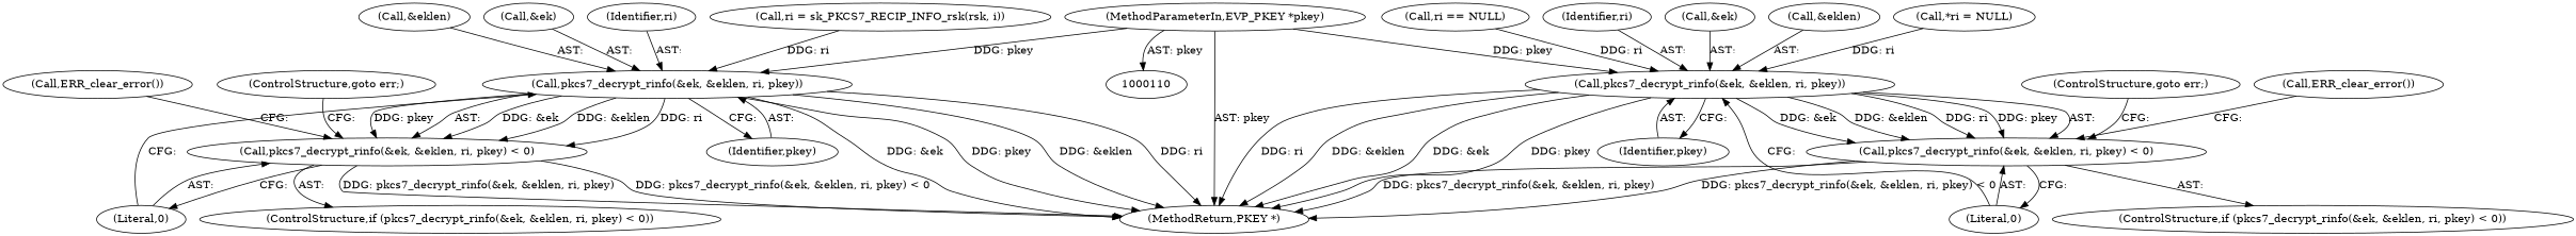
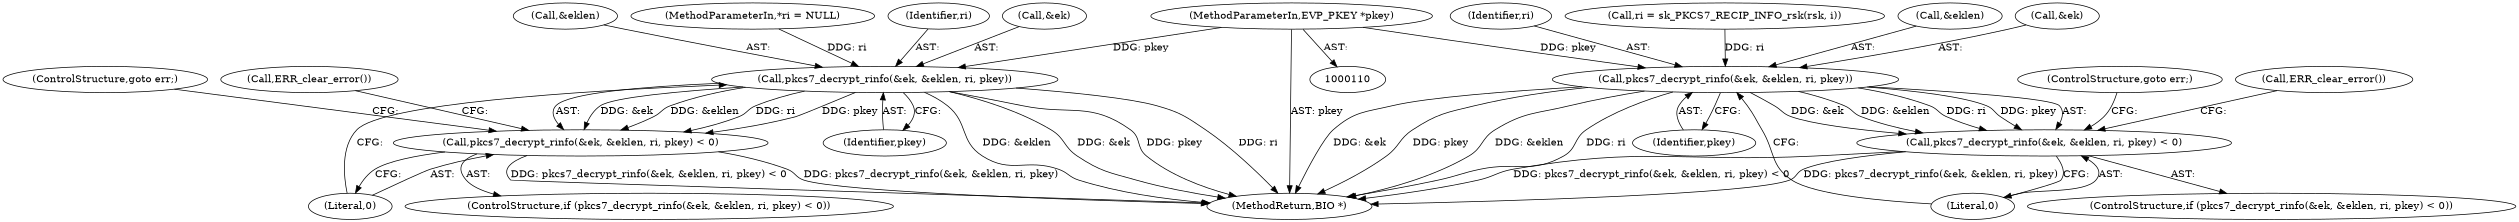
  digraph {
    n1 [label="(MethodParameterIn,EVP_PKEY *pkey)"]
    n2 [label="(Call,pkcs7_decrypt_rinfo(&ek, &eklen, ri, pkey))"]
    n3 [label="(Call,pkcs7_decrypt_rinfo(&ek, &eklen, ri, pkey))"]
-   n4 [label="(MethodReturn,PKEY *)"]
+   n4 [label="(MethodReturn,BIO *)"]
    1000110
    n6 [label="(Call,pkcs7_decrypt_rinfo(&ek, &eklen, ri, pkey) < 0)"]
    n7 [label="(Identifier,pkey)"]
    n8 [label="(Call,pkcs7_decrypt_rinfo(&ek, &eklen, ri, pkey) < 0)"]
    n9 [label="(Identifier,pkey)"]
    n10 [label="(ControlStructure,if (pkcs7_decrypt_rinfo(&ek, &eklen, ri, pkey) < 0))"]
    n11 [label="(Literal,0)"]
    n12 [label="(Literal,0)"]
    n13 [label="(ControlStructure,if (pkcs7_decrypt_rinfo(&ek, &eklen, ri, pkey) < 0))"]
-   n14 [label="(Call,ri == NULL)"]
    n15 [label="(Call,&ek)"]
    n16 [label="(Identifier,ri)"]
    n17 [label="(Identifier,ri)"]
    n18 [label="(Call,ri = sk_PKCS7_RECIP_INFO_rsk(rsk, i))"]
    n19 [label="(Call,&ek)"]
    n20 [label="(Call,&eklen)"]
-   n21 [label="(Call,*ri = NULL)"]
+   n21 [label="(MethodParameterIn,*ri = NULL)"]
    n22 [label="(ControlStructure,goto err;)"]
    n23 [label="(Call,ERR_clear_error())"]
    n24 [label="(Call,&eklen)"]
    n25 [label="(ControlStructure,goto err;)"]
    n26 [label="(Call,ERR_clear_error())"]
    n1 -> n2 [label="DDG: pkey"]
    n1 -> n3 [label="DDG: pkey"]
    n1 -> n4 [label="AST: pkey"]
-   n1 -> 1000110 [label="AST: pkey"]
+   n1 -> 1000110 [label="AST: "]
    n2 -> n4 [label="DDG: &ek"]
    n2 -> n4 [label="DDG: pkey"]
    n2 -> n4 [label="DDG: &eklen"]
    n2 -> n4 [label="DDG: ri"]
    n2 -> n6 [label="AST: "]
    n2 -> n6 [label="DDG: &ek"]
    n2 -> n6 [label="DDG: &eklen"]
    n2 -> n6 [label="DDG: ri"]
    n2 -> n6 [label="DDG: pkey"]
    n2 -> n7 [label="CFG: "]
    n3 -> n4 [label="DDG: ri"]
    n3 -> n4 [label="DDG: &eklen"]
    n3 -> n4 [label="DDG: &ek"]
    n3 -> n4 [label="DDG: pkey"]
    n3 -> n8 [label="AST: "]
    n3 -> n8 [label="DDG: &ek"]
    n3 -> n8 [label="DDG: &eklen"]
    n3 -> n8 [label="DDG: ri"]
    n3 -> n8 [label="DDG: pkey"]
    n3 -> n9 [label="CFG: "]
    n6 -> n4 [label="DDG: pkcs7_decrypt_rinfo(&ek, &eklen, ri, pkey) < 0"]
    n6 -> n4 [label="DDG: pkcs7_decrypt_rinfo(&ek, &eklen, ri, pkey)"]
    n6 -> n10 [label="AST: "]
    n6 -> n11 [label="CFG: "]
    n7 -> n2 [label="AST: "]
    n8 -> n4 [label="DDG: pkcs7_decrypt_rinfo(&ek, &eklen, ri, pkey) < 0"]
    n8 -> n4 [label="DDG: pkcs7_decrypt_rinfo(&ek, &eklen, ri, pkey)"]
    n8 -> n12 [label="CFG: "]
    n8 -> n13 [label="AST: "]
    n9 -> n3 [label="AST: "]
    n11 -> n2 [label="CFG: "]
    n11 -> n6 [label="AST: "]
    n12 -> n3 [label="CFG: "]
    n12 -> n8 [label="AST: "]
-   n14 -> n3 [label="DDG: ri"]
    n15 -> n2 [label="AST: "]
    n16 -> n3 [label="AST: "]
    n17 -> n2 [label="AST: "]
    n18 -> n2 [label="DDG: ri"]
    n19 -> n3 [label="AST: "]
    n20 -> n3 [label="AST: "]
    n21 -> n3 [label="DDG: ri"]
    n22 -> n6 [label="CFG: "]
    n23 -> n8 [label="CFG: "]
    n24 -> n2 [label="AST: "]
    n25 -> n8 [label="CFG: "]
    n26 -> n6 [label="CFG: "]
  }
